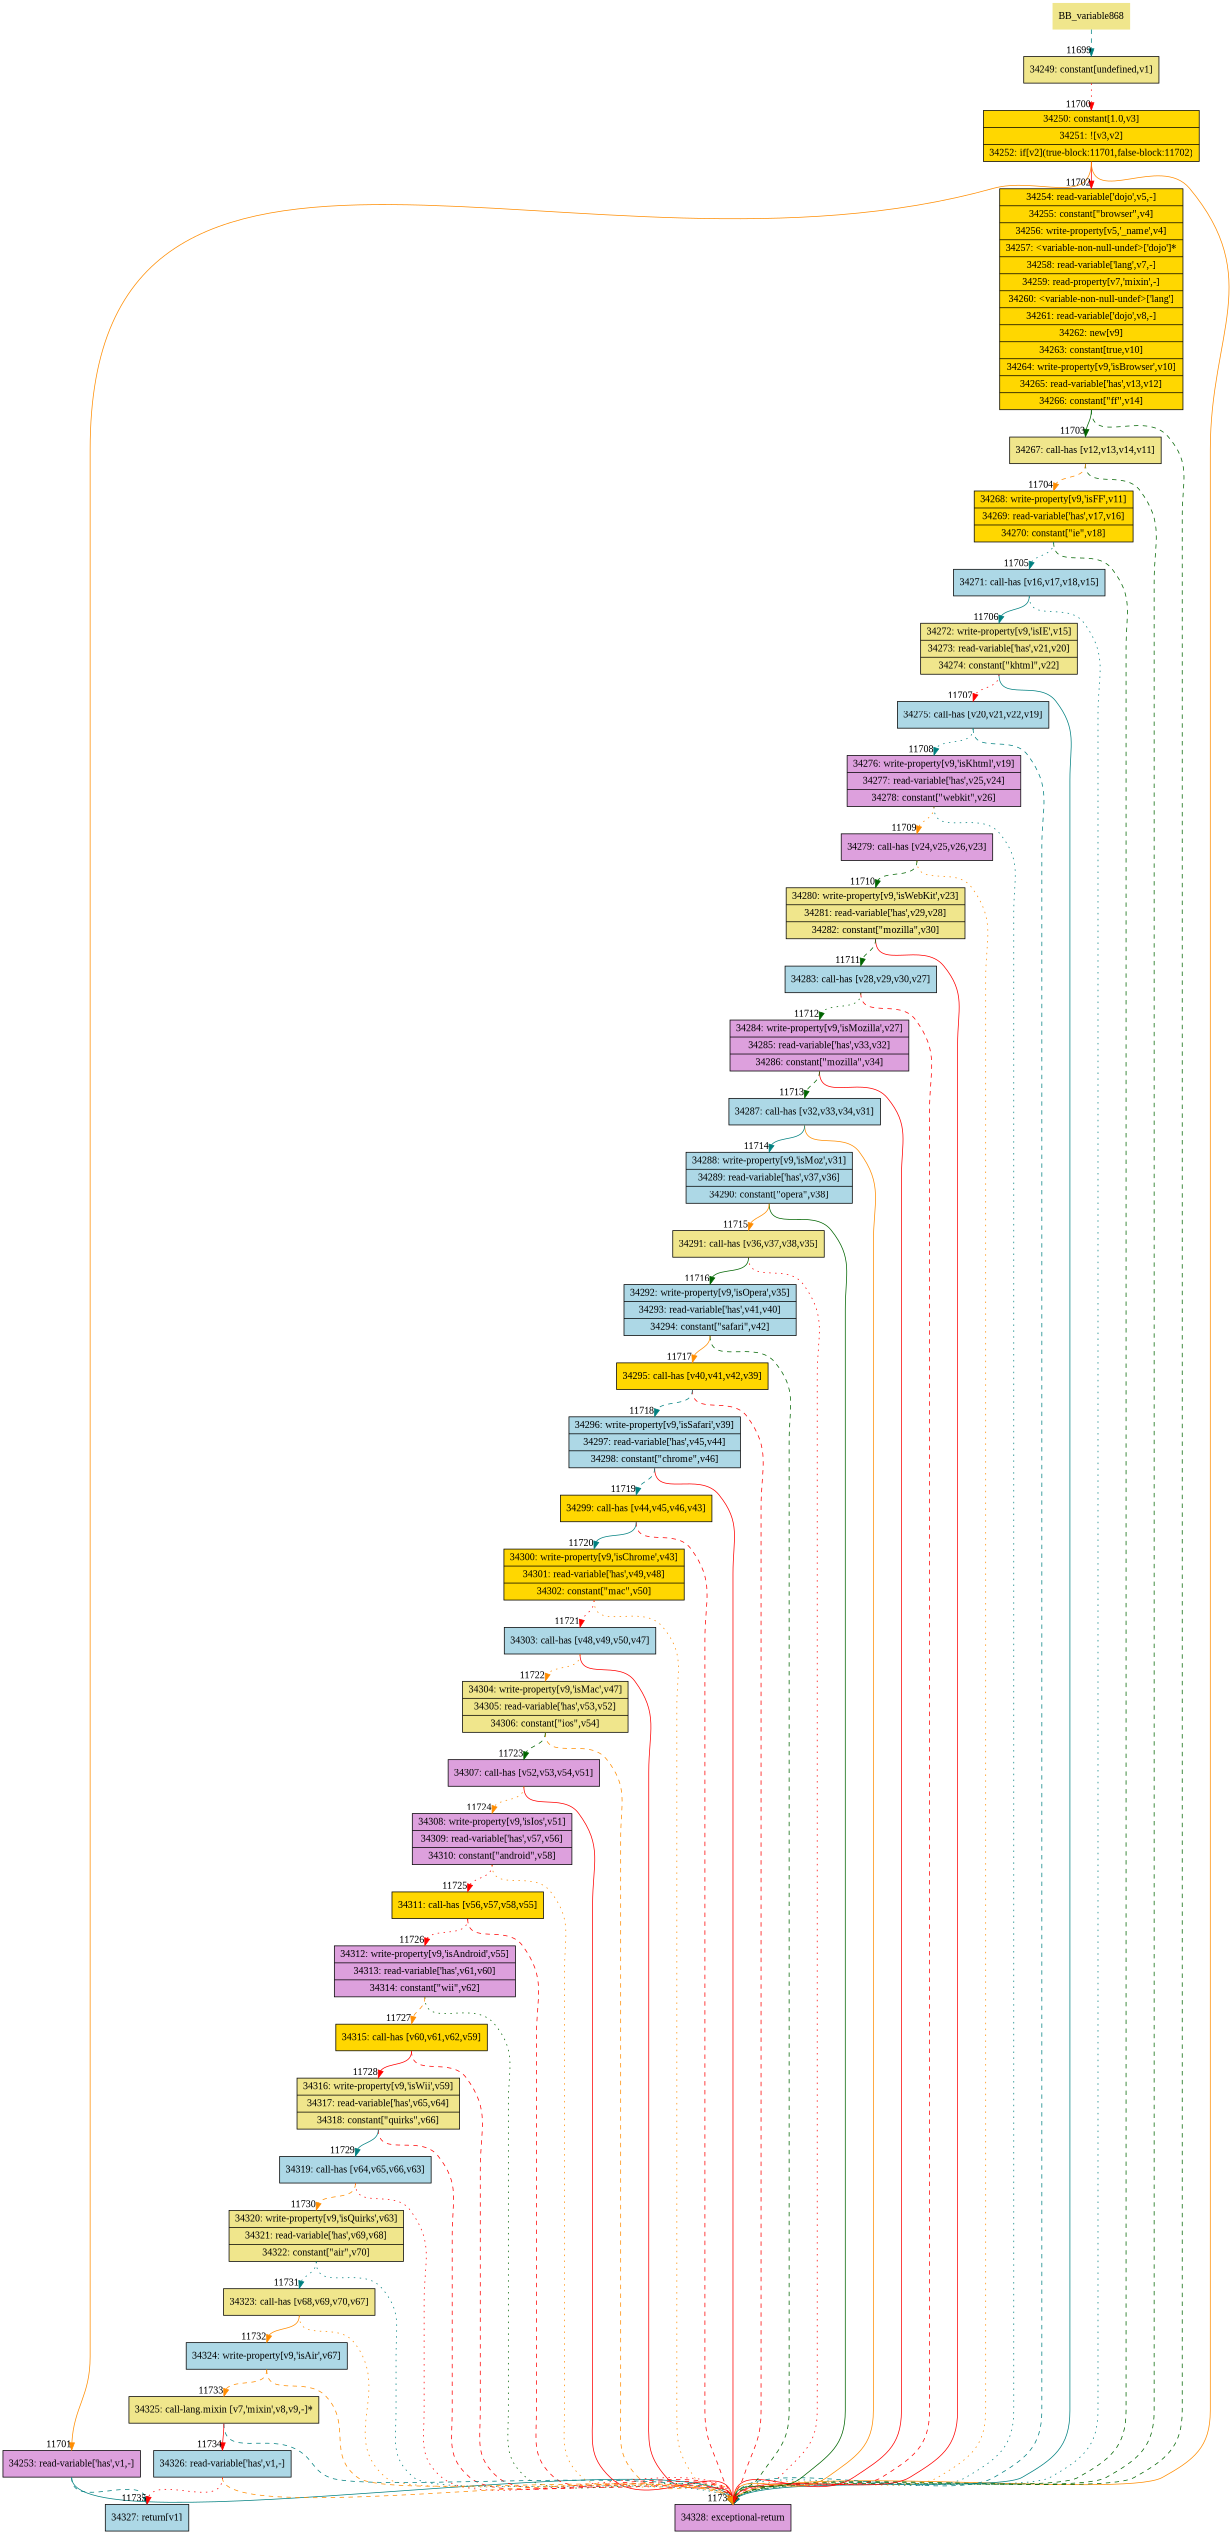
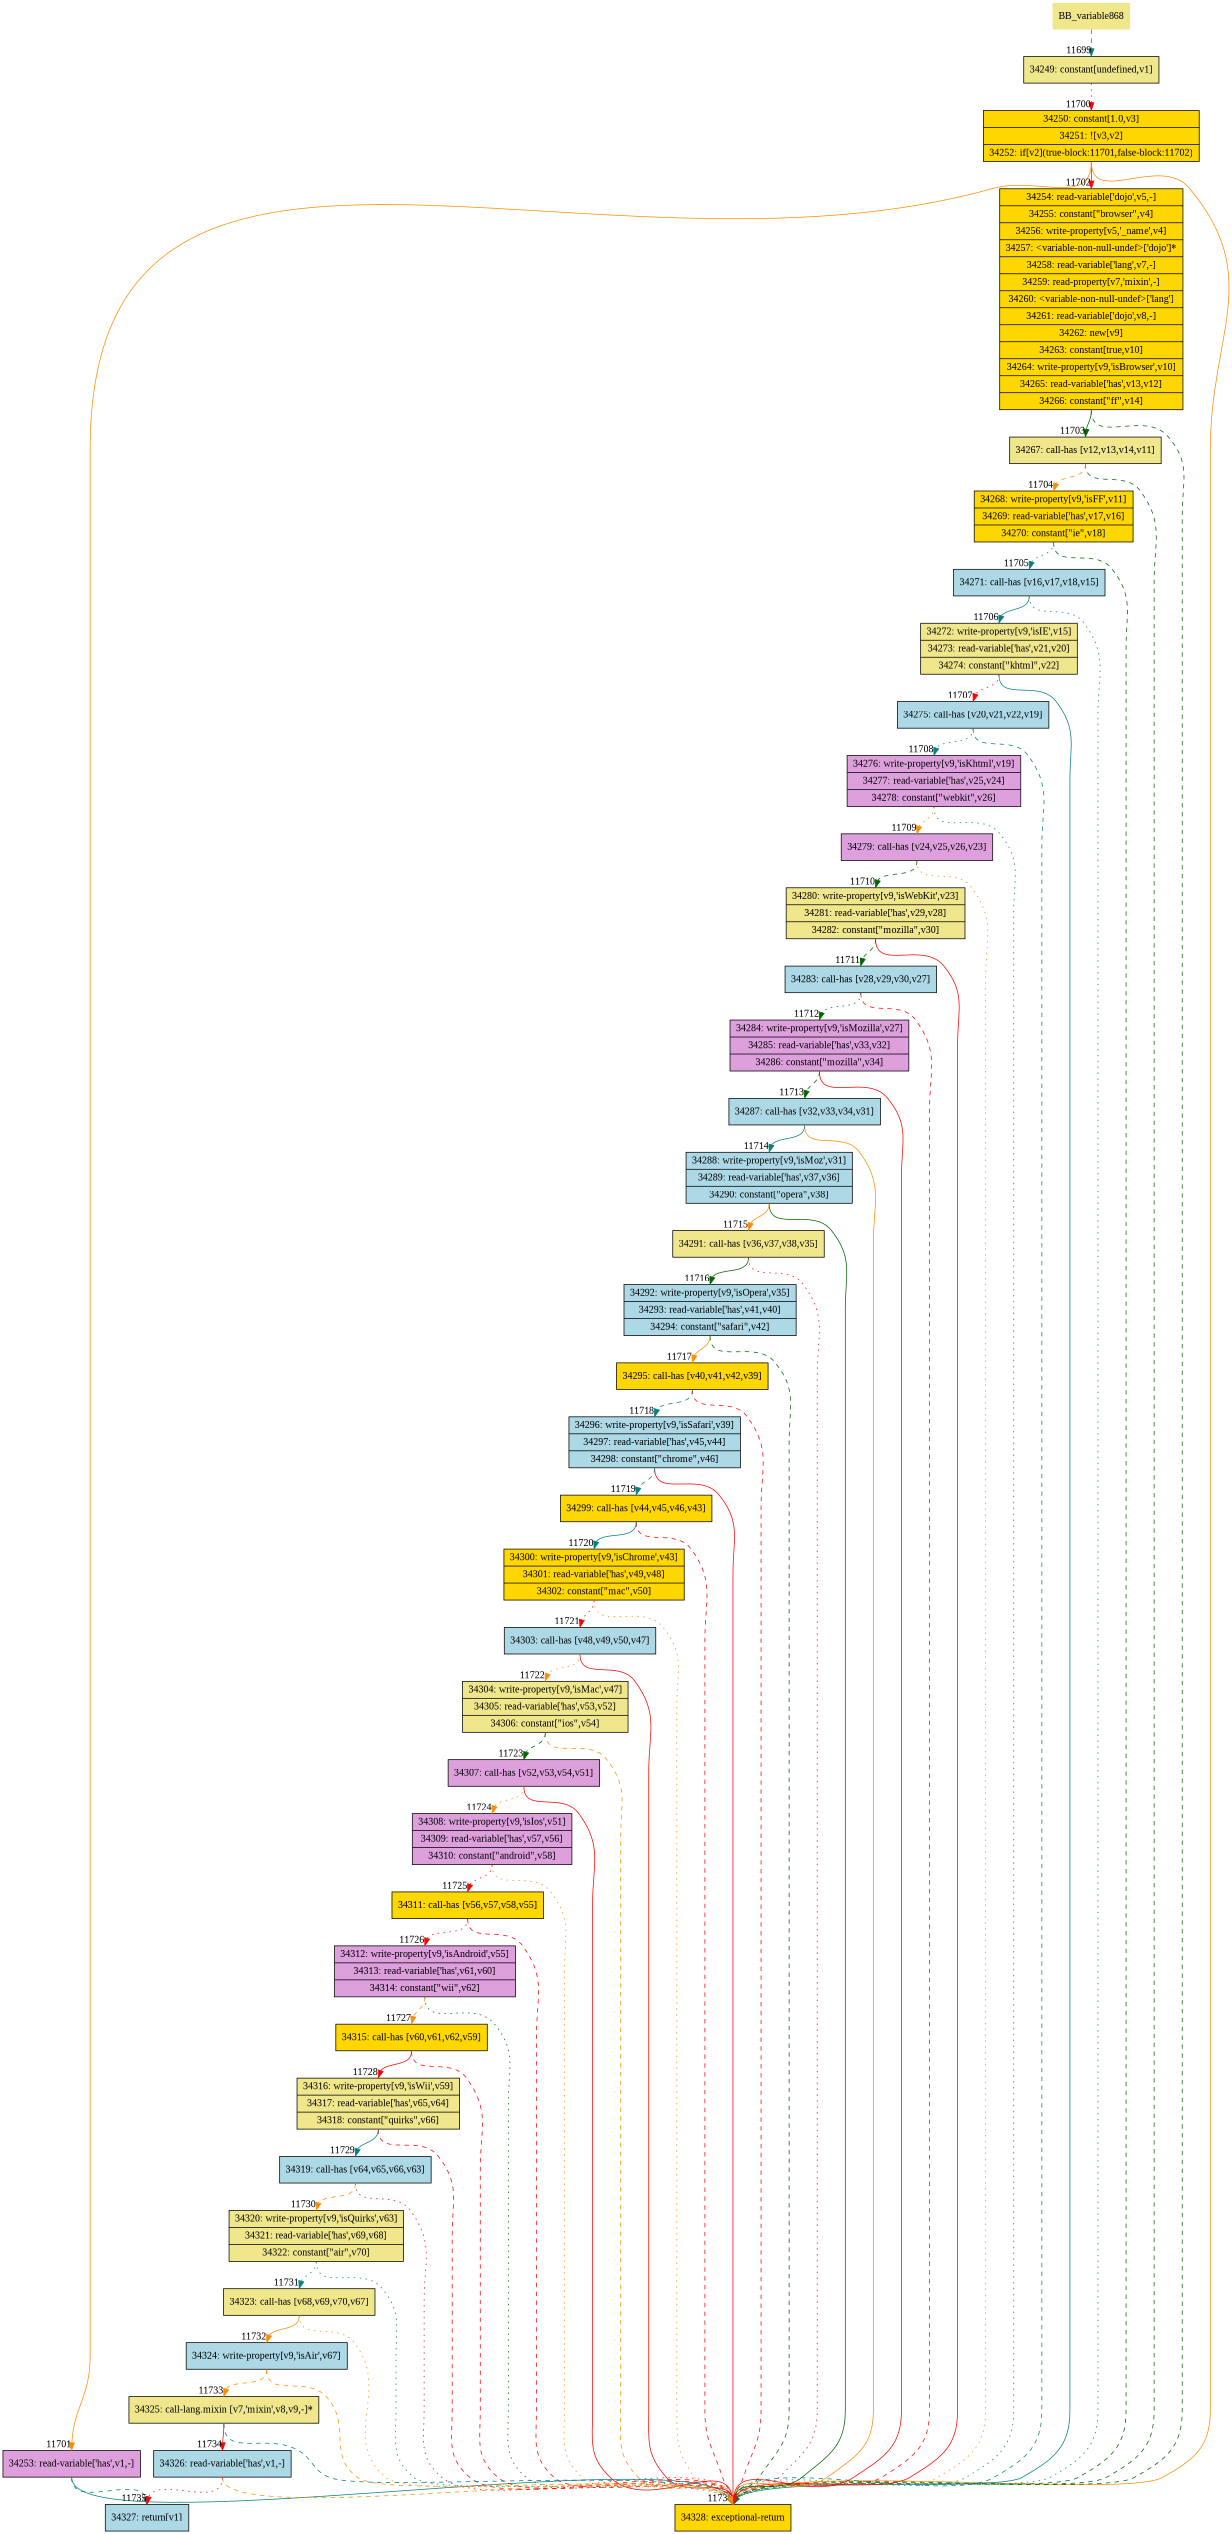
  digraph {
    fontname="Liberation Serif"
    rankdir=TD
    node [fillcolor=lightblue fontname="Liberation Serif" shape=record style=filled]
    edge [color=red fontname="Liberation Serif" headport=n style=dashed tailport=s]
    n1 [fillcolor=khaki label=BB_variable868 shape=none]
    n2 [fillcolor=khaki label="{34249: constant[undefined,v1]}"]
    n3 [fillcolor=gold label="{34250: constant[1.0,v3]|34251: ![v3,v2]|34252: if[v2](true-block:11701,false-block:11702)}"]
    n4 [fillcolor=plum label="{34253: read-variable['has',v1,-]}"]
    n5 [fillcolor=gold label="{34254: read-variable['dojo',v5,-]|34255: constant[\"browser\",v4]|34256: write-property[v5,'_name',v4]|34257: \<variable-non-null-undef\>['dojo']*|34258: read-variable['lang',v7,-]|34259: read-property[v7,'mixin',-]|34260: \<variable-non-null-undef\>['lang']|34261: read-variable['dojo',v8,-]|34262: new[v9]|34263: constant[true,v10]|34264: write-property[v9,'isBrowser',v10]|34265: read-variable['has',v13,v12]|34266: constant[\"ff\",v14]}"]
-   n6 [fillcolor=plum label="{34328: exceptional-return}"]
+   n6 [fillcolor=gold label="{34328: exceptional-return}"]
    n7 [label="{34327: return[v1]}"]
    n8 [fillcolor=khaki label="{34267: call-has [v12,v13,v14,v11]}"]
    n9 [fillcolor=gold label="{34268: write-property[v9,'isFF',v11]|34269: read-variable['has',v17,v16]|34270: constant[\"ie\",v18]}"]
    n10 [label="{34271: call-has [v16,v17,v18,v15]}"]
    n11 [fillcolor=khaki label="{34272: write-property[v9,'isIE',v15]|34273: read-variable['has',v21,v20]|34274: constant[\"khtml\",v22]}"]
    n12 [label="{34275: call-has [v20,v21,v22,v19]}"]
    n13 [fillcolor=plum label="{34276: write-property[v9,'isKhtml',v19]|34277: read-variable['has',v25,v24]|34278: constant[\"webkit\",v26]}"]
    n14 [fillcolor=plum label="{34279: call-has [v24,v25,v26,v23]}"]
    n15 [fillcolor=khaki label="{34280: write-property[v9,'isWebKit',v23]|34281: read-variable['has',v29,v28]|34282: constant[\"mozilla\",v30]}"]
    n16 [label="{34283: call-has [v28,v29,v30,v27]}"]
    n17 [fillcolor=plum label="{34284: write-property[v9,'isMozilla',v27]|34285: read-variable['has',v33,v32]|34286: constant[\"mozilla\",v34]}"]
    n18 [label="{34287: call-has [v32,v33,v34,v31]}"]
    n19 [label="{34288: write-property[v9,'isMoz',v31]|34289: read-variable['has',v37,v36]|34290: constant[\"opera\",v38]}"]
    n20 [fillcolor=khaki label="{34291: call-has [v36,v37,v38,v35]}"]
    n21 [label="{34292: write-property[v9,'isOpera',v35]|34293: read-variable['has',v41,v40]|34294: constant[\"safari\",v42]}"]
    n22 [fillcolor=gold label="{34295: call-has [v40,v41,v42,v39]}"]
    n23 [label="{34296: write-property[v9,'isSafari',v39]|34297: read-variable['has',v45,v44]|34298: constant[\"chrome\",v46]}"]
    n24 [fillcolor=gold label="{34299: call-has [v44,v45,v46,v43]}"]
    n25 [fillcolor=gold label="{34300: write-property[v9,'isChrome',v43]|34301: read-variable['has',v49,v48]|34302: constant[\"mac\",v50]}"]
    n26 [label="{34303: call-has [v48,v49,v50,v47]}"]
    n27 [fillcolor=khaki label="{34304: write-property[v9,'isMac',v47]|34305: read-variable['has',v53,v52]|34306: constant[\"ios\",v54]}"]
    n28 [fillcolor=plum label="{34307: call-has [v52,v53,v54,v51]}"]
    n29 [fillcolor=plum label="{34308: write-property[v9,'isIos',v51]|34309: read-variable['has',v57,v56]|34310: constant[\"android\",v58]}"]
    n30 [fillcolor=gold label="{34311: call-has [v56,v57,v58,v55]}"]
    n31 [fillcolor=plum label="{34312: write-property[v9,'isAndroid',v55]|34313: read-variable['has',v61,v60]|34314: constant[\"wii\",v62]}"]
    n32 [fillcolor=gold label="{34315: call-has [v60,v61,v62,v59]}"]
    n33 [fillcolor=khaki label="{34316: write-property[v9,'isWii',v59]|34317: read-variable['has',v65,v64]|34318: constant[\"quirks\",v66]}"]
    n34 [label="{34319: call-has [v64,v65,v66,v63]}"]
    n35 [fillcolor=khaki label="{34320: write-property[v9,'isQuirks',v63]|34321: read-variable['has',v69,v68]|34322: constant[\"air\",v70]}"]
    n36 [fillcolor=khaki label="{34323: call-has [v68,v69,v70,v67]}"]
    n37 [label="{34324: write-property[v9,'isAir',v67]}"]
    n38 [fillcolor=khaki label="{34325: call-lang.mixin [v7,'mixin',v8,v9,-]*}"]
    n39 [label="{34326: read-variable['has',v1,-]}"]
    n1 -> n2 [color=teal headlabel="    11699"]
    n2 -> n3 [headlabel="      11700" style=dotted]
    n3 -> n4 [color=darkorange headlabel="      11701" style=solid]
    n3 -> n5 [headlabel="      11702" style=solid]
    n3 -> n6 [color=darkorange headlabel="      11736" style=solid]
    n4 -> n6 [color=teal style=solid]
    n4 -> n7 [color=teal headlabel="      11735"]
    n5 -> n6 [color=darkgreen]
    n5 -> n8 [color=darkgreen headlabel="      11703" style=solid]
    n8 -> n6 [color=darkgreen]
    n8 -> n9 [color=darkorange headlabel="      11704"]
    n9 -> n6 [color=darkgreen]
    n9 -> n10 [color=teal headlabel="      11705" style=dotted]
    n10 -> n6 [color=teal style=dotted]
    n10 -> n11 [color=teal headlabel="      11706" style=solid]
    n11 -> n6 [color=teal style=solid]
    n11 -> n12 [headlabel="      11707" style=dotted]
    n12 -> n6 [color=teal]
    n12 -> n13 [color=teal headlabel="      11708" style=dotted]
    n13 -> n6 [color=teal style=dotted]
    n13 -> n14 [color=darkorange headlabel="      11709" style=dotted]
    n14 -> n6 [color=darkorange style=dotted]
    n14 -> n15 [color=darkgreen headlabel="      11710"]
    n15 -> n6 [style=solid]
    n15 -> n16 [color=darkgreen headlabel="      11711"]
    n16 -> n6
    n16 -> n17 [color=darkgreen headlabel="      11712" style=dotted]
    n17 -> n6 [style=solid]
    n17 -> n18 [color=darkgreen headlabel="      11713"]
    n18 -> n6 [color=darkorange style=solid]
    n18 -> n19 [color=teal headlabel="      11714" style=solid]
    n19 -> n6 [color=darkgreen style=solid]
    n19 -> n20 [color=darkorange headlabel="      11715" style=solid]
    n20 -> n6 [style=dotted]
    n20 -> n21 [color=darkgreen headlabel="      11716" style=solid]
    n21 -> n6 [color=darkgreen]
    n21 -> n22 [color=darkorange headlabel="      11717" style=solid]
    n22 -> n6
    n22 -> n23 [color=teal headlabel="      11718"]
    n23 -> n6 [style=solid]
    n23 -> n24 [color=teal headlabel="      11719"]
    n24 -> n6
    n24 -> n25 [color=teal headlabel="      11720" style=solid]
    n25 -> n6 [color=darkorange style=dotted]
    n25 -> n26 [headlabel="      11721" style=dotted]
    n26 -> n6 [style=solid]
    n26 -> n27 [color=darkorange headlabel="      11722" style=dotted]
    n27 -> n6 [color=darkorange]
    n27 -> n28 [color=darkgreen headlabel="      11723"]
    n28 -> n6 [style=solid]
    n28 -> n29 [color=darkorange headlabel="      11724" style=dotted]
    n29 -> n6 [color=darkorange style=dotted]
    n29 -> n30 [headlabel="      11725" style=dotted]
    n30 -> n6
    n30 -> n31 [headlabel="      11726" style=dotted]
    n31 -> n6 [color=darkgreen style=dotted]
    n31 -> n32 [color=darkorange headlabel="      11727"]
    n32 -> n6
    n32 -> n33 [headlabel="      11728" style=solid]
    n33 -> n6
    n33 -> n34 [color=teal headlabel="      11729" style=solid]
    n34 -> n6 [style=dotted]
    n34 -> n35 [color=darkorange headlabel="      11730"]
    n35 -> n6 [color=teal style=dotted]
    n35 -> n36 [color=teal headlabel="      11731" style=dotted]
    n36 -> n6 [color=darkorange style=dotted]
    n36 -> n37 [color=darkorange headlabel="      11732" style=solid]
    n37 -> n6 [color=darkorange]
    n37 -> n38 [color=darkorange headlabel="      11733"]
    n38 -> n6 [color=teal]
    n38 -> n39 [headlabel="      11734" style=solid]
    n39 -> n6 [color=darkorange]
    n39 -> n7 [style=dotted]
  }
